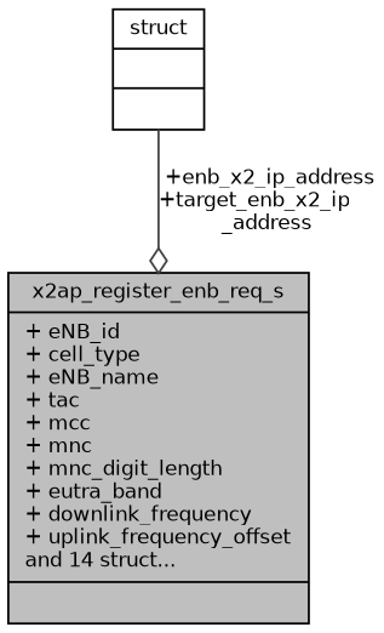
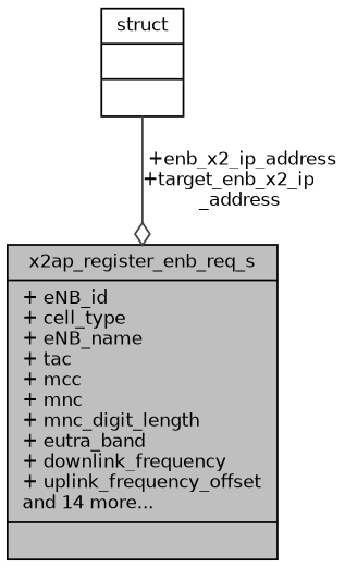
  digraph {
    node [color=black fontname=Helvetica fontsize=10 shape=record style=filled]
-   n1 [fillcolor=grey75 fontcolor=black height=0.2 label="{x2ap_register_enb_req_s\n|+ eNB_id\l+ cell_type\l+ eNB_name\l+ tac\l+ mcc\l+ mnc\l+ mnc_digit_length\l+ eutra_band\l+ downlink_frequency\l+ uplink_frequency_offset\land 14 struct...\l|}" width=0.4]
+   n1 [fillcolor=grey75 fontcolor=black height=0.2 label="{x2ap_register_enb_req_s\n|+ eNB_id\l+ cell_type\l+ eNB_name\l+ tac\l+ mcc\l+ mnc\l+ mnc_digit_length\l+ eutra_band\l+ downlink_frequency\l+ uplink_frequency_offset\land 14 more...\l|}" width=0.4]
    n2 [fillcolor=white height=0.2 label="{struct\n||}" width=0.4]
    n2 -> n1 [arrowhead=odiamond color=grey25 fontname=Helvetica fontsize=10 label=" +enb_x2_ip_address\n+target_enb_x2_ip\l_address" labelfontname=Helvetica labelfontsize=10 style=solid]
  }
